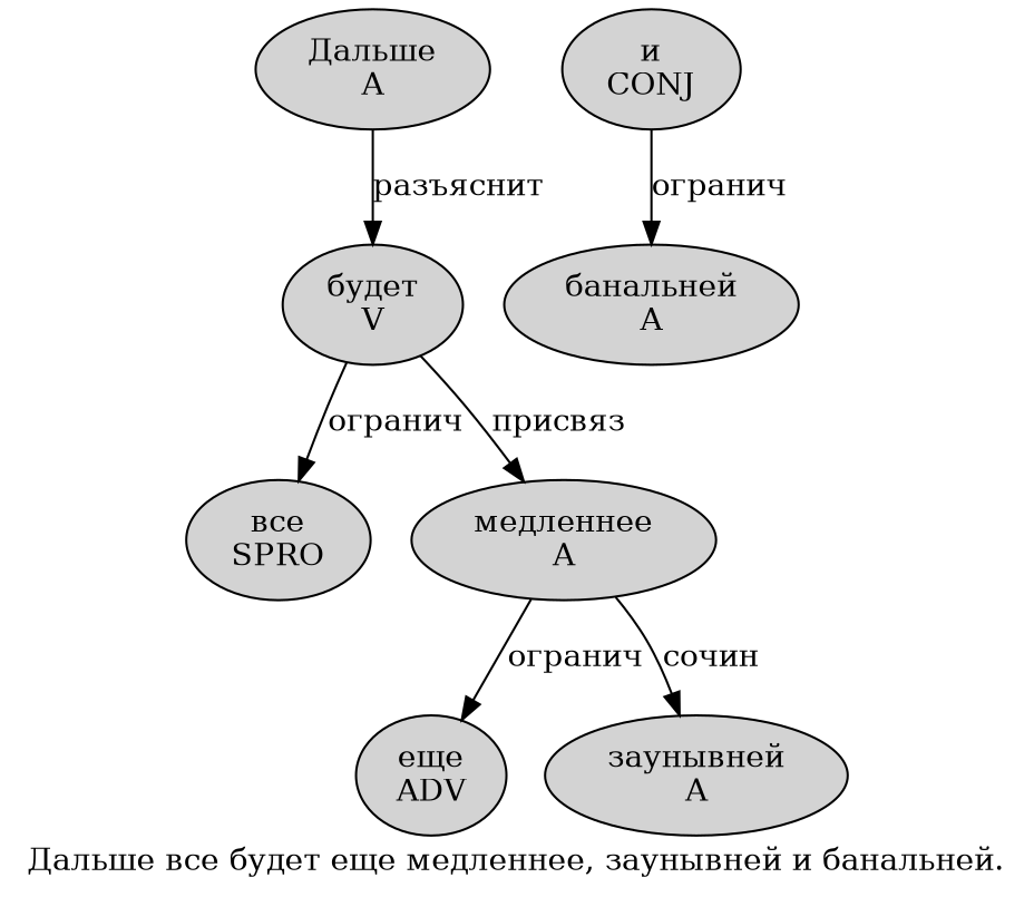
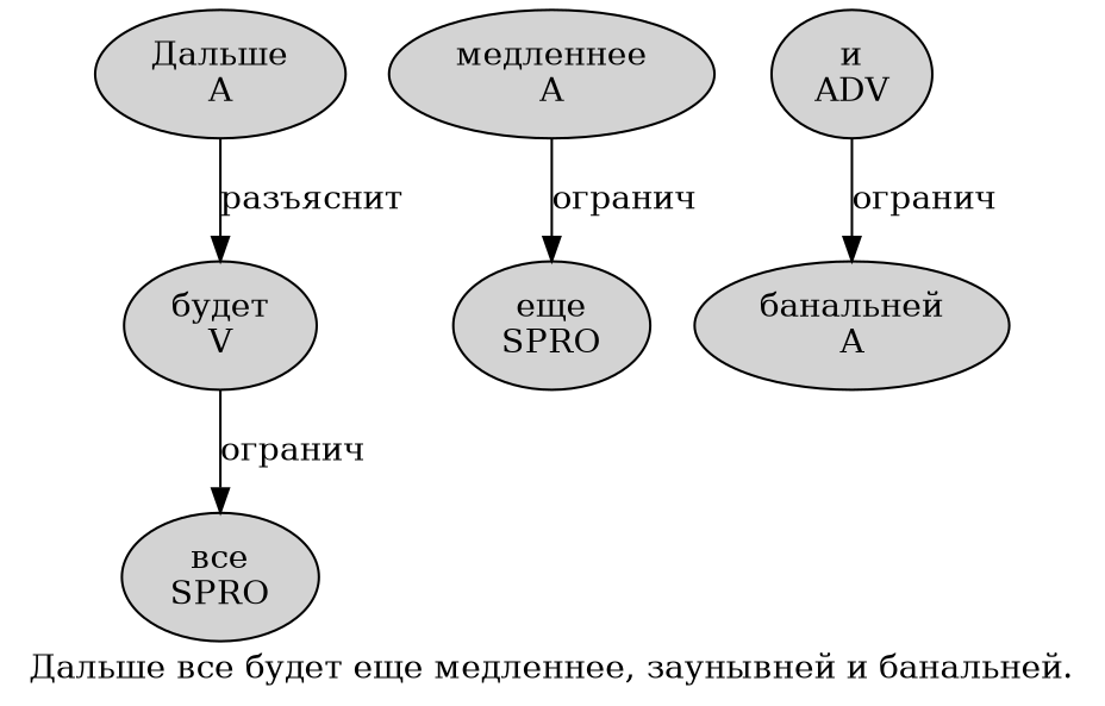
  digraph {
    label="Дальше все будет еще медленнее, заунывней и банальней."
    node [fillcolor=lightgray penwidth=1 shape=ellipse style=filled]
    n1 [label="Дальше\nA"]
    n2 [label="будет\nV"]
    n3 [label="все\nSPRO"]
    n4 [label="медленнее\nA"]
-   n5 [label="еще\nADV"]
-   n6 [label="заунывней\nA"]
-   n7 [label="и\nCONJ"]
+   n5 [label="еще\nSPRO"]
+   n7 [label="и\nADV"]
    n8 [label="банальней\nA"]
    n1 -> n2 [label="разъяснит"]
    n2 -> n3 [label="огранич"]
-   n2 -> n4 [label="присвяз"]
    n4 -> n5 [label="огранич"]
-   n4 -> n6 [label="сочин"]
    n7 -> n8 [label="огранич"]
  }
